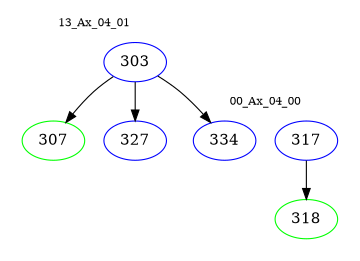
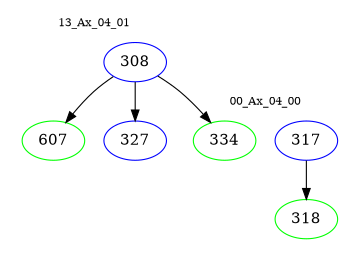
  digraph {
    node [color=blue]
    edge [color=black]
    n1 [label=317]
    n2 [color=green label=318]
-   n3 [label=334]
-   n4 [label=303]
-   n5 [color=green label=307]
+   n3 [color=green label=334]
+   n4 [label=308]
+   n5 [color=green label=607]
    n6 [label=327]
    subgraph cluster_1 {
      color=white
      fontsize=10
      label="00_Ax_04_00"
      n1
      n2
      n3
    }
    subgraph cluster_2 {
      color=white
      fontsize=10
      label="13_Ax_04_01"
      n4
      n5
      n6
    }
    n1 -> n2
    n4 -> n3
    n4 -> n5
    n4 -> n6
  }
